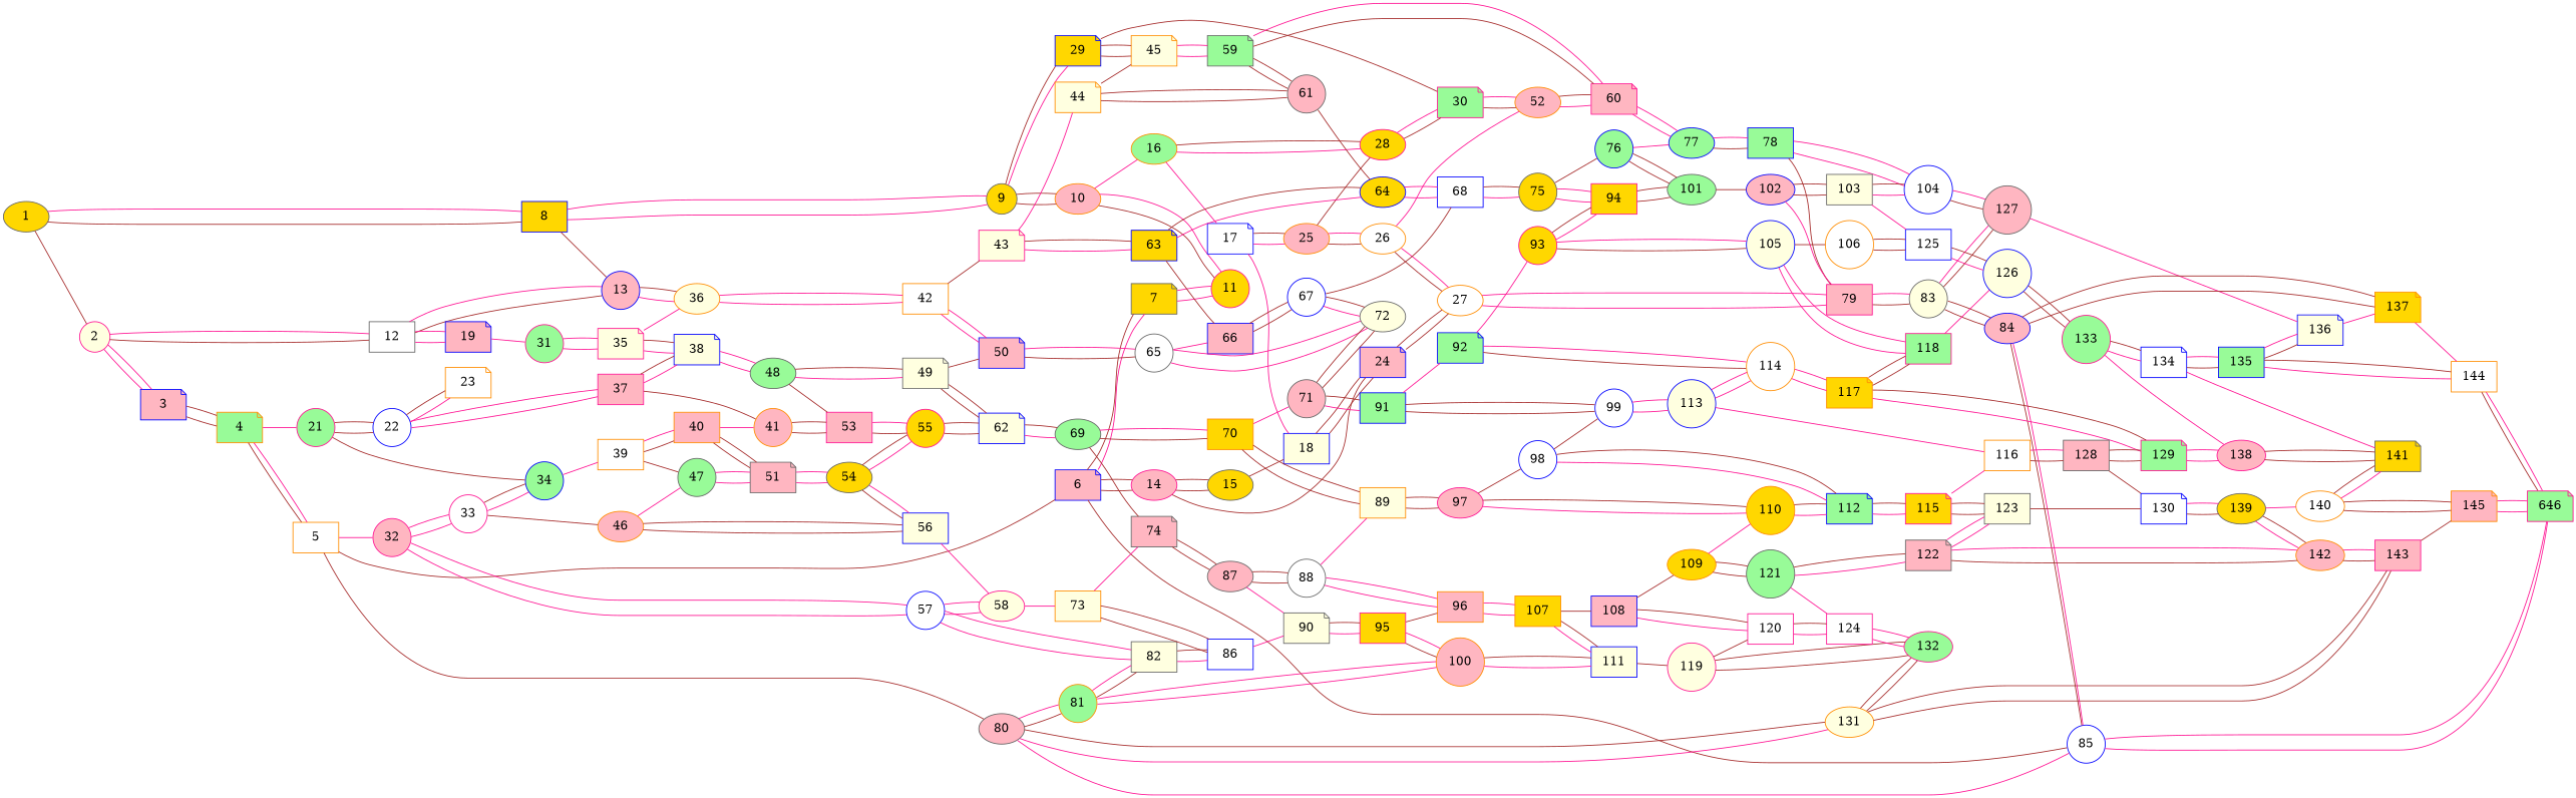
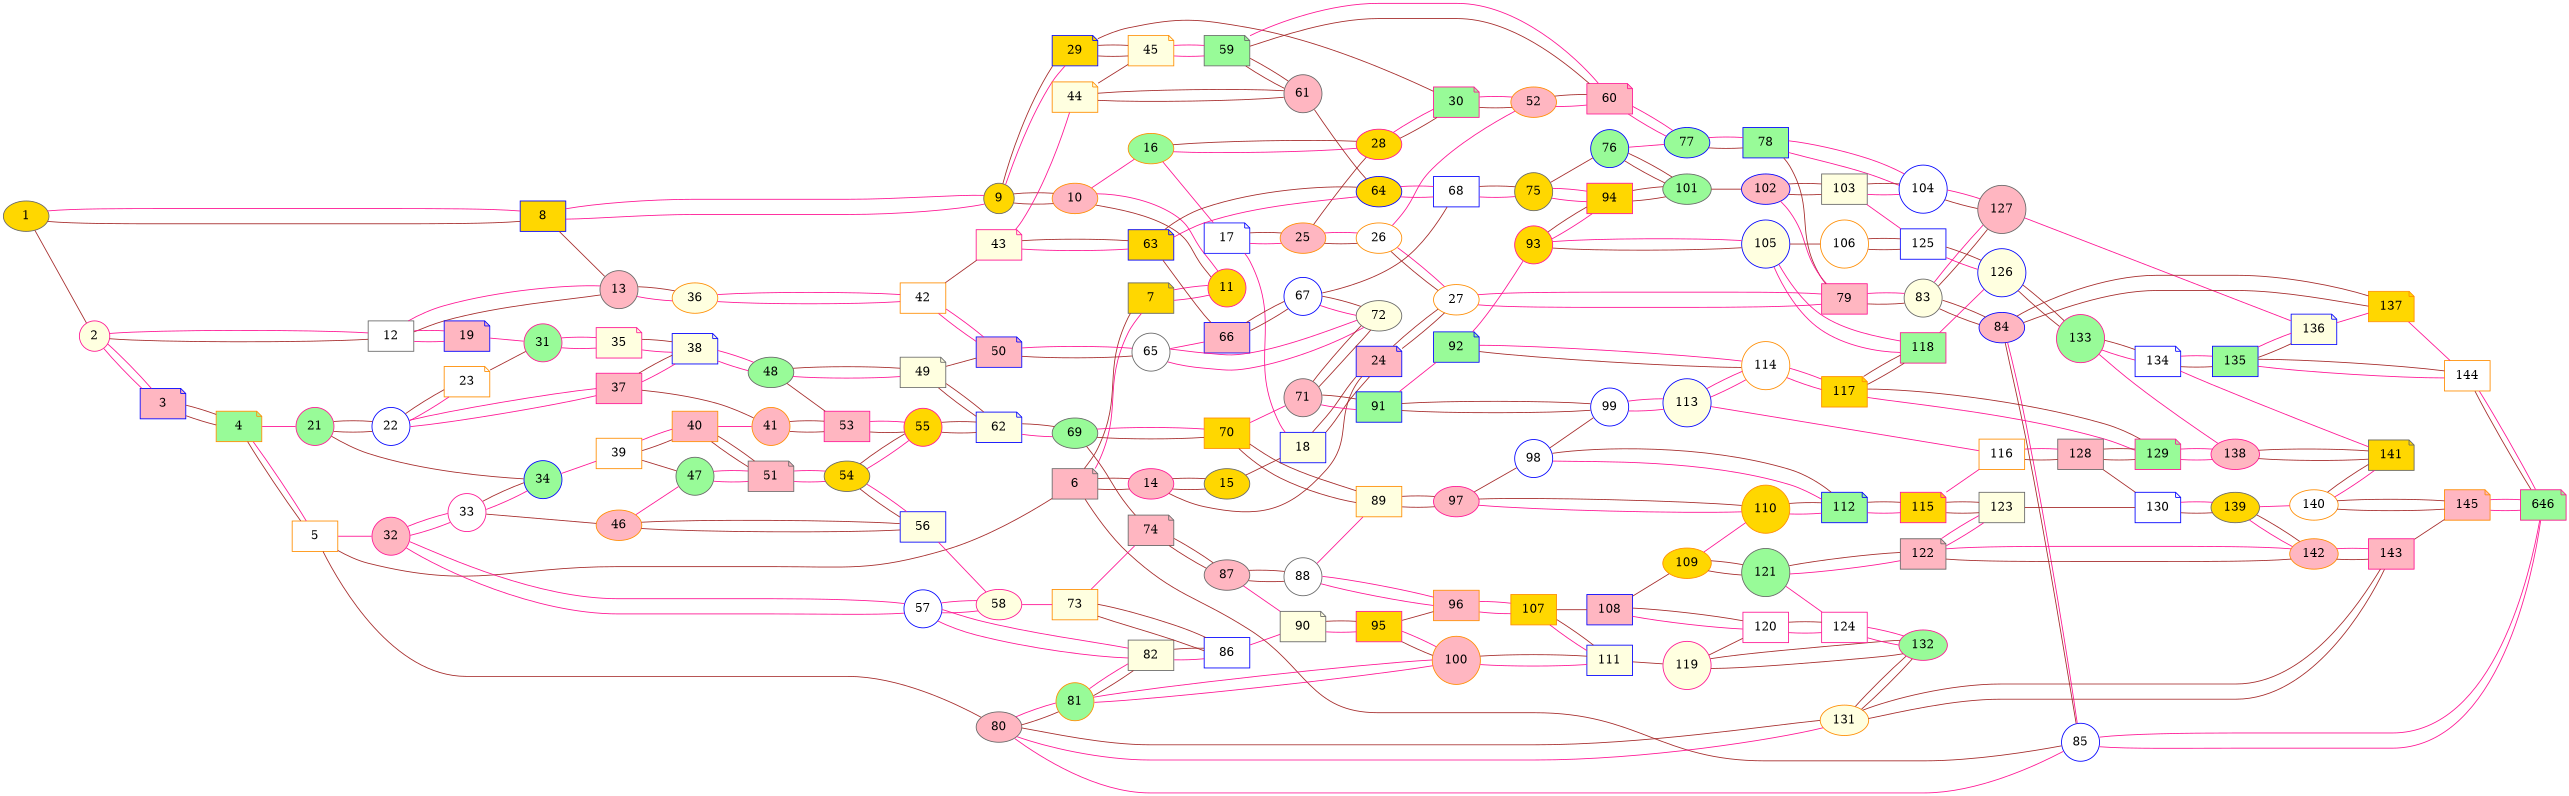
  graph {
    rankdir=LR
    node [color=blue fillcolor=lightpink shape=circle style=filled]
    edge [color=brown]
    1 [color=gray40 fillcolor=gold shape=ellipse]
    2 [color=deeppink fillcolor=lightyellow]
    8 [fillcolor=gold shape=box]
    3 [shape=note]
    12 [color=gray40 fillcolor=white shape=box]
    9 [color=gray40 fillcolor=gold]
-   13
+   13 [color=gray40]
    4 [color=darkorange fillcolor=palegreen shape=note]
    19 [shape=note]
    5 [color=darkorange fillcolor=white shape=box]
    21 [color=deeppink fillcolor=palegreen]
-   6 [shape=note]
+   6 [color=gray40 shape=note]
    32 [color=deeppink]
    80 [color=gray40 shape=ellipse]
    22 [fillcolor=white]
    34 [fillcolor=palegreen]
    7 [color=gray40 fillcolor=gold shape=note]
    14 [color=deeppink shape=ellipse]
    85 [fillcolor=white]
    33 [color=deeppink fillcolor=white]
    57 [fillcolor=white]
    81 [color=darkorange fillcolor=palegreen]
    131 [color=darkorange fillcolor=lightyellow shape=ellipse]
    11 [color=deeppink fillcolor=gold]
    15 [color=gray40 fillcolor=gold shape=ellipse]
    24 [shape=note]
    n27 [color=deeppink fillcolor=palegreen label=646 shape=note]
    10 [color=darkorange shape=ellipse]
    29 [fillcolor=gold shape=note]
    36 [color=darkorange fillcolor=lightyellow shape=ellipse]
    16 [color=darkorange fillcolor=palegreen shape=ellipse]
    30 [color=deeppink fillcolor=palegreen shape=note]
    45 [color=darkorange fillcolor=lightyellow shape=note]
    17 [fillcolor=white shape=note]
    28 [color=deeppink fillcolor=gold shape=ellipse]
    31 [color=deeppink fillcolor=palegreen]
    42 [color=darkorange fillcolor=white shape=box]
    18 [fillcolor=lightyellow shape=box]
    27 [color=darkorange fillcolor=white shape=ellipse]
    25 [color=darkorange shape=ellipse]
    26 [color=darkorange fillcolor=white shape=ellipse]
    35 [color=deeppink fillcolor=lightyellow shape=note]
    23 [color=darkorange fillcolor=white shape=note]
    37 [color=deeppink shape=box]
    39 [color=darkorange fillcolor=white shape=box]
    38 [fillcolor=lightyellow shape=note]
    41 [color=darkorange]
    79 [color=deeppink shape=box]
    52 [color=darkorange shape=ellipse]
    60 [color=deeppink shape=note]
    83 [color=gray40 fillcolor=lightyellow]
    59 [color=gray40 fillcolor=palegreen shape=note]
    46 [color=darkorange shape=ellipse]
    58 [color=deeppink fillcolor=lightyellow shape=ellipse]
    82 [color=gray40 fillcolor=lightyellow shape=box]
    47 [color=gray40 fillcolor=palegreen]
    56 [fillcolor=lightyellow shape=box]
    40 [color=darkorange shape=box]
    48 [color=gray40 fillcolor=palegreen shape=ellipse]
    43 [color=deeppink fillcolor=lightyellow shape=note]
    50 [shape=note]
    53 [color=deeppink shape=box]
    49 [color=gray40 fillcolor=lightyellow shape=note]
    51 [color=gray40 shape=note]
    54 [color=gray40 fillcolor=gold shape=ellipse]
    55 [color=deeppink fillcolor=gold]
    44 [color=darkorange fillcolor=lightyellow shape=note]
    63 [fillcolor=gold shape=note]
    65 [color=gray40 fillcolor=white]
    61 [color=gray40]
    64 [fillcolor=gold shape=ellipse]
    66 [shape=box]
    62 [fillcolor=lightyellow shape=note]
    69 [color=gray40 fillcolor=palegreen shape=ellipse]
    72 [color=gray40 fillcolor=lightyellow shape=ellipse]
    77 [fillcolor=palegreen shape=ellipse]
    73 [color=darkorange fillcolor=lightyellow shape=box]
    86 [fillcolor=white shape=box]
    74 [color=gray40 shape=note]
    78 [fillcolor=palegreen shape=box]
    68 [fillcolor=white shape=box]
    70 [color=darkorange fillcolor=gold shape=box]
    67 [fillcolor=white]
    75 [color=gray40 fillcolor=gold]
    76 [fillcolor=palegreen]
    94 [color=deeppink fillcolor=gold shape=box]
    71 [color=gray40]
    89 [color=darkorange fillcolor=lightyellow shape=box]
    87 [color=gray40 shape=ellipse]
    91 [fillcolor=palegreen shape=box]
    97 [color=deeppink shape=ellipse]
    92 [fillcolor=palegreen shape=note]
    99 [fillcolor=white]
    90 [color=gray40 fillcolor=lightyellow shape=note]
    88 [color=gray40 fillcolor=white]
    101 [color=gray40 fillcolor=palegreen shape=ellipse]
    102 [shape=ellipse]
    104 [fillcolor=white]
    127 [color=gray40]
    84 [shape=ellipse]
    100 [color=darkorange]
    132 [color=deeppink fillcolor=palegreen shape=ellipse]
    143 [color=deeppink shape=box]
    111 [fillcolor=lightyellow shape=box]
    137 [color=darkorange fillcolor=gold shape=note]
    136 [fillcolor=lightyellow shape=note]
    144 [color=darkorange fillcolor=white shape=box]
    95 [color=deeppink fillcolor=gold shape=box]
    96 [color=darkorange shape=box]
    107 [color=darkorange fillcolor=gold shape=box]
    98 [fillcolor=white]
    110 [color=darkorange fillcolor=gold]
    93 [color=deeppink fillcolor=gold]
    114 [color=darkorange fillcolor=white]
    113 [fillcolor=lightyellow]
    105 [fillcolor=lightyellow]
    117 [color=darkorange fillcolor=gold shape=note]
    106 [color=darkorange fillcolor=white]
    118 [color=deeppink fillcolor=palegreen shape=box]
    108 [shape=box]
    112 [fillcolor=palegreen shape=note]
    115 [color=deeppink fillcolor=gold shape=note]
    116 [color=darkorange fillcolor=white shape=box]
    119 [color=deeppink fillcolor=lightyellow]
    103 [color=gray40 fillcolor=lightyellow shape=box]
    125 [fillcolor=white shape=box]
    126 [fillcolor=lightyellow]
    109 [color=darkorange fillcolor=gold shape=ellipse]
    120 [color=deeppink fillcolor=white shape=box]
    121 [color=gray40 fillcolor=palegreen]
    124 [color=deeppink fillcolor=white shape=box]
    122 [color=gray40 shape=note]
    123 [color=gray40 fillcolor=lightyellow shape=box]
    128 [color=gray40 shape=box]
    129 [color=deeppink fillcolor=palegreen shape=note]
    130 [fillcolor=white shape=note]
    138 [color=deeppink shape=ellipse]
    133 [color=deeppink fillcolor=palegreen]
    142 [color=darkorange shape=ellipse]
    139 [color=gray40 fillcolor=gold shape=ellipse]
    134 [fillcolor=white shape=note]
    141 [color=gray40 fillcolor=gold shape=note]
    140 [color=darkorange fillcolor=white shape=ellipse]
    145 [color=darkorange shape=note]
    135 [fillcolor=palegreen shape=box]
    1 -- 2
    1 -- 8
    1 -- 8 [color=deeppink]
    2 -- 3 [color=deeppink]
    2 -- 3 [color=deeppink]
    2 -- 12
    2 -- 12 [color=deeppink]
    8 -- 9 [color=deeppink]
    8 -- 9 [color=deeppink]
    8 -- 13
    3 -- 4
    3 -- 4
    12 -- 13
    12 -- 13 [color=deeppink]
    12 -- 19 [color=deeppink]
    12 -- 19 [color=deeppink]
    9 -- 10
    9 -- 10
    9 -- 29 [color=deeppink]
    9 -- 29
    13 -- 36 [color=deeppink]
    13 -- 36
    4 -- 5
    4 -- 5 [color=deeppink]
    4 -- 21 [color=deeppink]
    19 -- 31 [color=deeppink]
    5 -- 6
    5 -- 32 [color=deeppink]
    5 -- 80
    21 -- 22
    21 -- 22
    21 -- 34
    6 -- 7 [color=deeppink]
    6 -- 7
    6 -- 14
    6 -- 14
    6 -- 85
    32 -- 33 [color=deeppink]
    32 -- 33 [color=deeppink]
    32 -- 57 [color=deeppink]
    32 -- 57 [color=deeppink]
    80 -- 85 [color=deeppink]
    80 -- 81
    80 -- 81 [color=deeppink]
    80 -- 131 [color=deeppink]
    80 -- 131
    22 -- 23 [color=deeppink]
    22 -- 23
    22 -- 37 [color=deeppink]
    22 -- 37 [color=deeppink]
    34 -- 39 [color=deeppink]
    7 -- 11 [color=deeppink]
    7 -- 11 [color=deeppink]
    14 -- 15
    14 -- 15
    14 -- 24
    85 -- n27 [color=deeppink]
    85 -- n27 [color=deeppink]
    33 -- 34 [color=deeppink]
    33 -- 34
    33 -- 46
    57 -- 58 [color=deeppink]
    57 -- 58 [color=deeppink]
    57 -- 82 [color=deeppink]
    57 -- 82 [color=deeppink]
    81 -- 82
    81 -- 82 [color=deeppink]
    81 -- 100 [color=deeppink]
    81 -- 100 [color=deeppink]
    131 -- 132
    131 -- 132
    131 -- 143
    131 -- 143
    15 -- 18
    24 -- 27
    24 -- 27
    10 -- 11
    10 -- 11 [color=deeppink]
    10 -- 16 [color=deeppink]
    29 -- 30
    29 -- 45
    29 -- 45
    36 -- 42 [color=deeppink]
    36 -- 42 [color=deeppink]
    16 -- 17 [color=deeppink]
    16 -- 28 [color=deeppink]
    16 -- 28
    30 -- 52
    30 -- 52 [color=deeppink]
    45 -- 59 [color=deeppink]
    45 -- 59 [color=deeppink]
    17 -- 18 [color=deeppink]
    17 -- 25 [color=deeppink]
    17 -- 25
    28 -- 30
    28 -- 30 [color=deeppink]
    31 -- 35 [color=deeppink]
    31 -- 35 [color=deeppink]
    42 -- 43
    42 -- 50 [color=deeppink]
    42 -- 50 [color=deeppink]
    18 -- 24
    18 -- 24
    27 -- 79 [color=deeppink]
    27 -- 79 [color=deeppink]
    25 -- 28
    25 -- 26
    25 -- 26 [color=deeppink]
    26 -- 27
    26 -- 27 [color=deeppink]
    26 -- 52 [color=deeppink]
-   35 -- 36 [color=deeppink]
    35 -- 38 [color=deeppink]
    35 -- 38
+   23 -- 31
    37 -- 38 [color=deeppink]
    37 -- 38
    37 -- 41
    39 -- 47
    39 -- 40
    39 -- 40 [color=deeppink]
    38 -- 48 [color=deeppink]
    38 -- 48 [color=deeppink]
    41 -- 53
    41 -- 53
    79 -- 83
    79 -- 83 [color=deeppink]
    52 -- 60 [color=deeppink]
    52 -- 60
    60 -- 77 [color=deeppink]
    60 -- 77 [color=deeppink]
    83 -- 127
    83 -- 127 [color=deeppink]
    83 -- 84
    83 -- 84
    59 -- 60
    59 -- 60 [color=deeppink]
    59 -- 61
    59 -- 61
    46 -- 47 [color=deeppink]
    46 -- 56
    46 -- 56
    58 -- 73 [color=deeppink]
    82 -- 86 [color=deeppink]
    82 -- 86
    47 -- 51 [color=deeppink]
    47 -- 51 [color=deeppink]
    56 -- 58 [color=deeppink]
    40 -- 41 [color=deeppink]
    40 -- 51
    40 -- 51
    48 -- 53
    48 -- 49 [color=deeppink]
    48 -- 49
    43 -- 44 [color=deeppink]
    43 -- 63 [color=deeppink]
    43 -- 63
    50 -- 65
    50 -- 65 [color=deeppink]
    53 -- 55
    53 -- 55 [color=deeppink]
    49 -- 50
    49 -- 62
    49 -- 62
    51 -- 54 [color=deeppink]
    51 -- 54 [color=deeppink]
    54 -- 56
    54 -- 56 [color=deeppink]
    54 -- 55 [color=deeppink]
    54 -- 55
    55 -- 62
    55 -- 62
    44 -- 45
    44 -- 61
    44 -- 61
    63 -- 64 [color=deeppink]
    63 -- 64
    63 -- 66
    65 -- 66 [color=deeppink]
    65 -- 72 [color=deeppink]
    65 -- 72 [color=deeppink]
    61 -- 64
    64 -- 68 [color=deeppink]
    64 -- 68 [color=deeppink]
    66 -- 67
    66 -- 67
    62 -- 69 [color=deeppink]
    62 -- 69
    69 -- 74
    69 -- 70
    69 -- 70 [color=deeppink]
    77 -- 78
    77 -- 78 [color=deeppink]
    73 -- 86
    73 -- 86
    73 -- 74 [color=deeppink]
    86 -- 90 [color=deeppink]
    74 -- 87
    74 -- 87
    78 -- 79
    78 -- 104 [color=deeppink]
    78 -- 104 [color=deeppink]
    68 -- 75 [color=deeppink]
    68 -- 75
    70 -- 71 [color=deeppink]
    70 -- 89
    70 -- 89
    67 -- 72 [color=deeppink]
    67 -- 72
    67 -- 68
    75 -- 76
    75 -- 94 [color=deeppink]
    75 -- 94 [color=deeppink]
    76 -- 77 [color=deeppink]
    76 -- 101
    76 -- 101
    94 -- 101
    94 -- 101
    71 -- 72
    71 -- 72
    71 -- 91 [color=deeppink]
    71 -- 91
    89 -- 97
    89 -- 97
    87 -- 90 [color=deeppink]
    87 -- 88
    87 -- 88
    91 -- 92 [color=deeppink]
    91 -- 99
    91 -- 99
    97 -- 98
    97 -- 110 [color=deeppink]
    97 -- 110
    92 -- 93 [color=deeppink]
    92 -- 114
    92 -- 114 [color=deeppink]
    99 -- 113 [color=deeppink]
    99 -- 113 [color=deeppink]
    90 -- 95 [color=deeppink]
    90 -- 95
    88 -- 89 [color=deeppink]
    88 -- 96 [color=deeppink]
    88 -- 96 [color=deeppink]
    101 -- 102
    102 -- 79 [color=deeppink]
    102 -- 103
    102 -- 103
    104 -- 127
    104 -- 127 [color=deeppink]
    127 -- 136 [color=deeppink]
    84 -- 85
    84 -- 85 [color=deeppink]
    84 -- 137
    84 -- 137
    100 -- 111 [color=deeppink]
    100 -- 111
    143 -- 145
    111 -- 119
    137 -- 144 [color=deeppink]
    136 -- 137 [color=deeppink]
    144 -- n27
    144 -- n27 [color=deeppink]
    95 -- 100
    95 -- 100 [color=deeppink]
    95 -- 96
    96 -- 107 [color=deeppink]
    96 -- 107 [color=deeppink]
    107 -- 111 [color=deeppink]
    107 -- 111
    107 -- 108
    98 -- 99
    98 -- 112 [color=deeppink]
    98 -- 112
    110 -- 112 [color=deeppink]
    110 -- 112
    93 -- 94 [color=deeppink]
    93 -- 94
    93 -- 105
    93 -- 105 [color=deeppink]
    114 -- 117 [color=deeppink]
    114 -- 117 [color=deeppink]
    113 -- 114 [color=deeppink]
    113 -- 114 [color=deeppink]
    113 -- 116 [color=deeppink]
    105 -- 106
    105 -- 118 [color=deeppink]
    105 -- 118 [color=deeppink]
    117 -- 118
    117 -- 118
    117 -- 129 [color=deeppink]
    117 -- 129
    106 -- 125
    106 -- 125
    118 -- 126 [color=deeppink]
    108 -- 109
    108 -- 120 [color=deeppink]
    108 -- 120
    112 -- 115 [color=deeppink]
    112 -- 115
    115 -- 116 [color=deeppink]
    115 -- 123
    115 -- 123
    116 -- 128
    116 -- 128 [color=deeppink]
    119 -- 132
    119 -- 132
    119 -- 120
    103 -- 104 [color=deeppink]
    103 -- 104
    103 -- 125 [color=deeppink]
    125 -- 126 [color=deeppink]
    125 -- 126
    126 -- 133
    126 -- 133
    109 -- 110 [color=deeppink]
    109 -- 121
    109 -- 121
    120 -- 124 [color=deeppink]
    120 -- 124
    121 -- 124 [color=deeppink]
    121 -- 122 [color=deeppink]
    121 -- 122
    124 -- 132 [color=deeppink]
    124 -- 132 [color=deeppink]
    122 -- 123 [color=deeppink]
    122 -- 123 [color=deeppink]
    122 -- 142
    122 -- 142 [color=deeppink]
    123 -- 130
    128 -- 129
    128 -- 129
    128 -- 130
    129 -- 138 [color=deeppink]
    129 -- 138 [color=deeppink]
    130 -- 139
    130 -- 139 [color=deeppink]
    138 -- 141
    138 -- 141
    133 -- 138 [color=deeppink]
    133 -- 134 [color=deeppink]
    133 -- 134
    142 -- 143
    142 -- 143 [color=deeppink]
    139 -- 142 [color=deeppink]
    139 -- 142
    139 -- 140 [color=deeppink]
    134 -- 141 [color=deeppink]
    134 -- 135
    134 -- 135 [color=deeppink]
    140 -- 141 [color=deeppink]
    140 -- 141
    140 -- 145
    140 -- 145
    145 -- n27 [color=deeppink]
    145 -- n27 [color=deeppink]
    135 -- 136
    135 -- 136 [color=deeppink]
    135 -- 144 [color=deeppink]
    135 -- 144
  }
